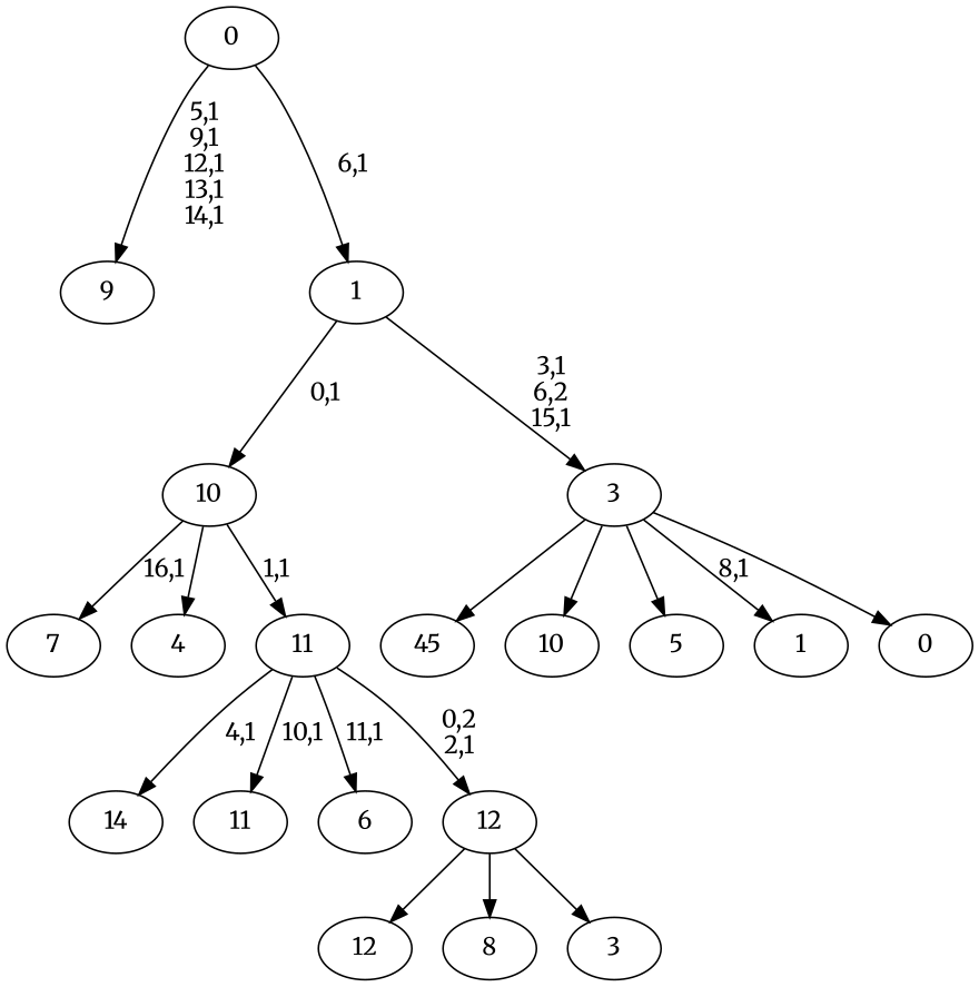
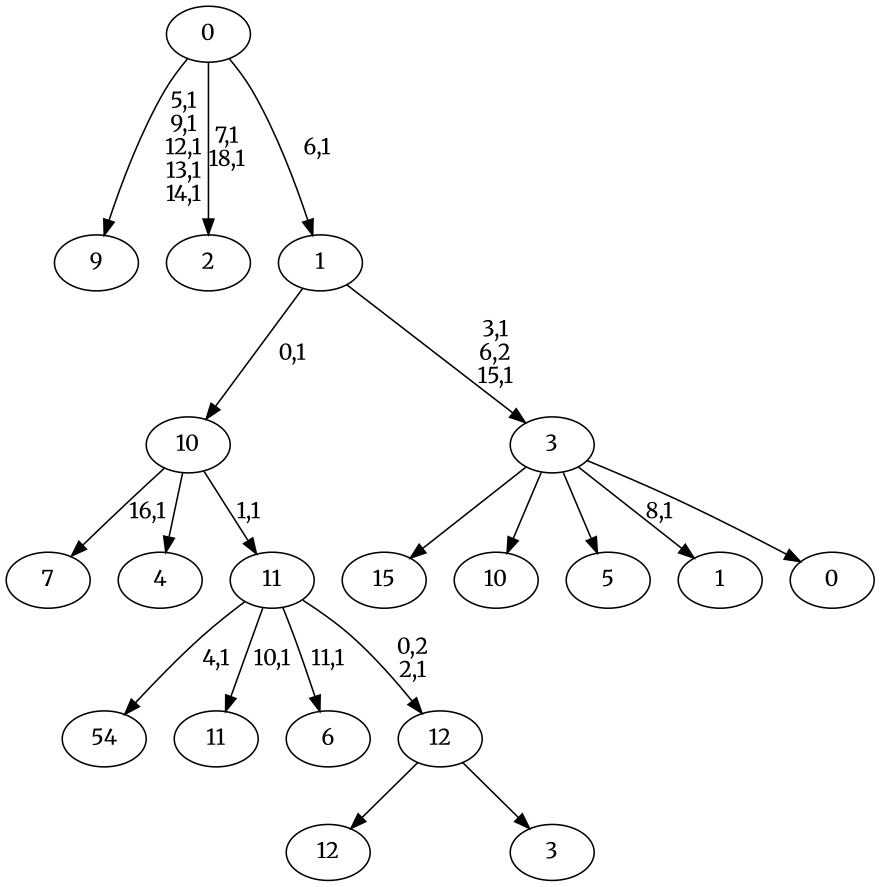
  digraph {
    fontname=Merriweather
    node [fontname=Merriweather]
    edge [fontname=Merriweather]
-   n1 [label=45]
-   n2 [label=14]
+   n1 [label=15]
+   n2 [label=54]
    n3 [label=12]
    n4 [label=11]
    n5 [label=10]
    n6 [label=9]
-   n7 [label=8]
    n8 [label=7]
    n9 [label=6]
    n10 [label=5]
    n11 [label=4]
    n12 [label=3]
    12
    11
    10
+   n16 [label=2]
    n17 [label=1]
    n18 [label=0]
    3
    1
    0
    12 -> n3
-   12 -> n7
    12 -> n12
    11 -> n2 [label="4,1"]
    11 -> n4 [label="10,1"]
    11 -> n9 [label="11,1"]
    11 -> 12 [label="0,2\n2,1"]
    10 -> n8 [label="16,1"]
    10 -> n11
    10 -> 11 [label="1,1"]
    3 -> n1
    3 -> n5
    3 -> n10
    3 -> n17 [label="8,1"]
    3 -> n18
    1 -> 10 [label="0,1"]
    1 -> 3 [label="3,1\n6,2\n15,1"]
    0 -> n6 [label="5,1\n9,1\n12,1\n13,1\n14,1"]
+   0 -> n16 [label="7,1\n18,1"]
    0 -> 1 [label="6,1"]
  }
